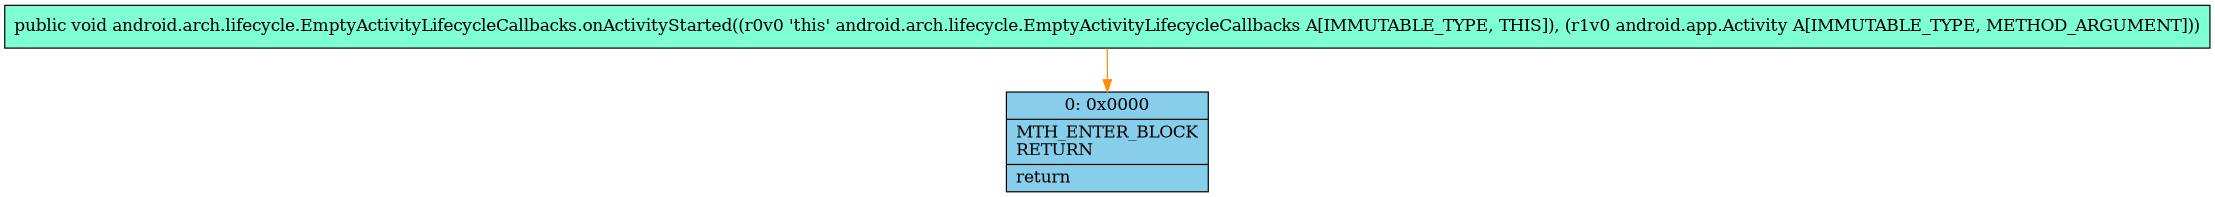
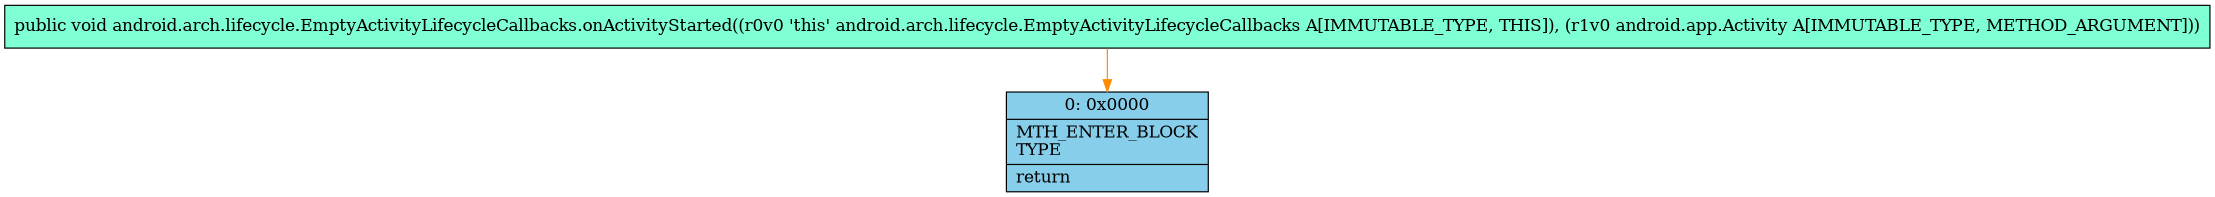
  digraph {
    node [shape=record style=filled]
-   n1 [label="{0\:\ 0x0000|MTH_ENTER_BLOCK\lRETURN\l|return\l}" fillcolor=skyblue]
+   n1 [label="{0\:\ 0x0000|MTH_ENTER_BLOCK\lTYPE\l|return\l}" fillcolor=skyblue]
    n2 [label="{public void android.arch.lifecycle.EmptyActivityLifecycleCallbacks.onActivityStarted((r0v0 'this' android.arch.lifecycle.EmptyActivityLifecycleCallbacks A[IMMUTABLE_TYPE, THIS]), (r1v0 android.app.Activity A[IMMUTABLE_TYPE, METHOD_ARGUMENT])) }" fillcolor=aquamarine]
    n2 -> n1 [color=darkorange]
  }
